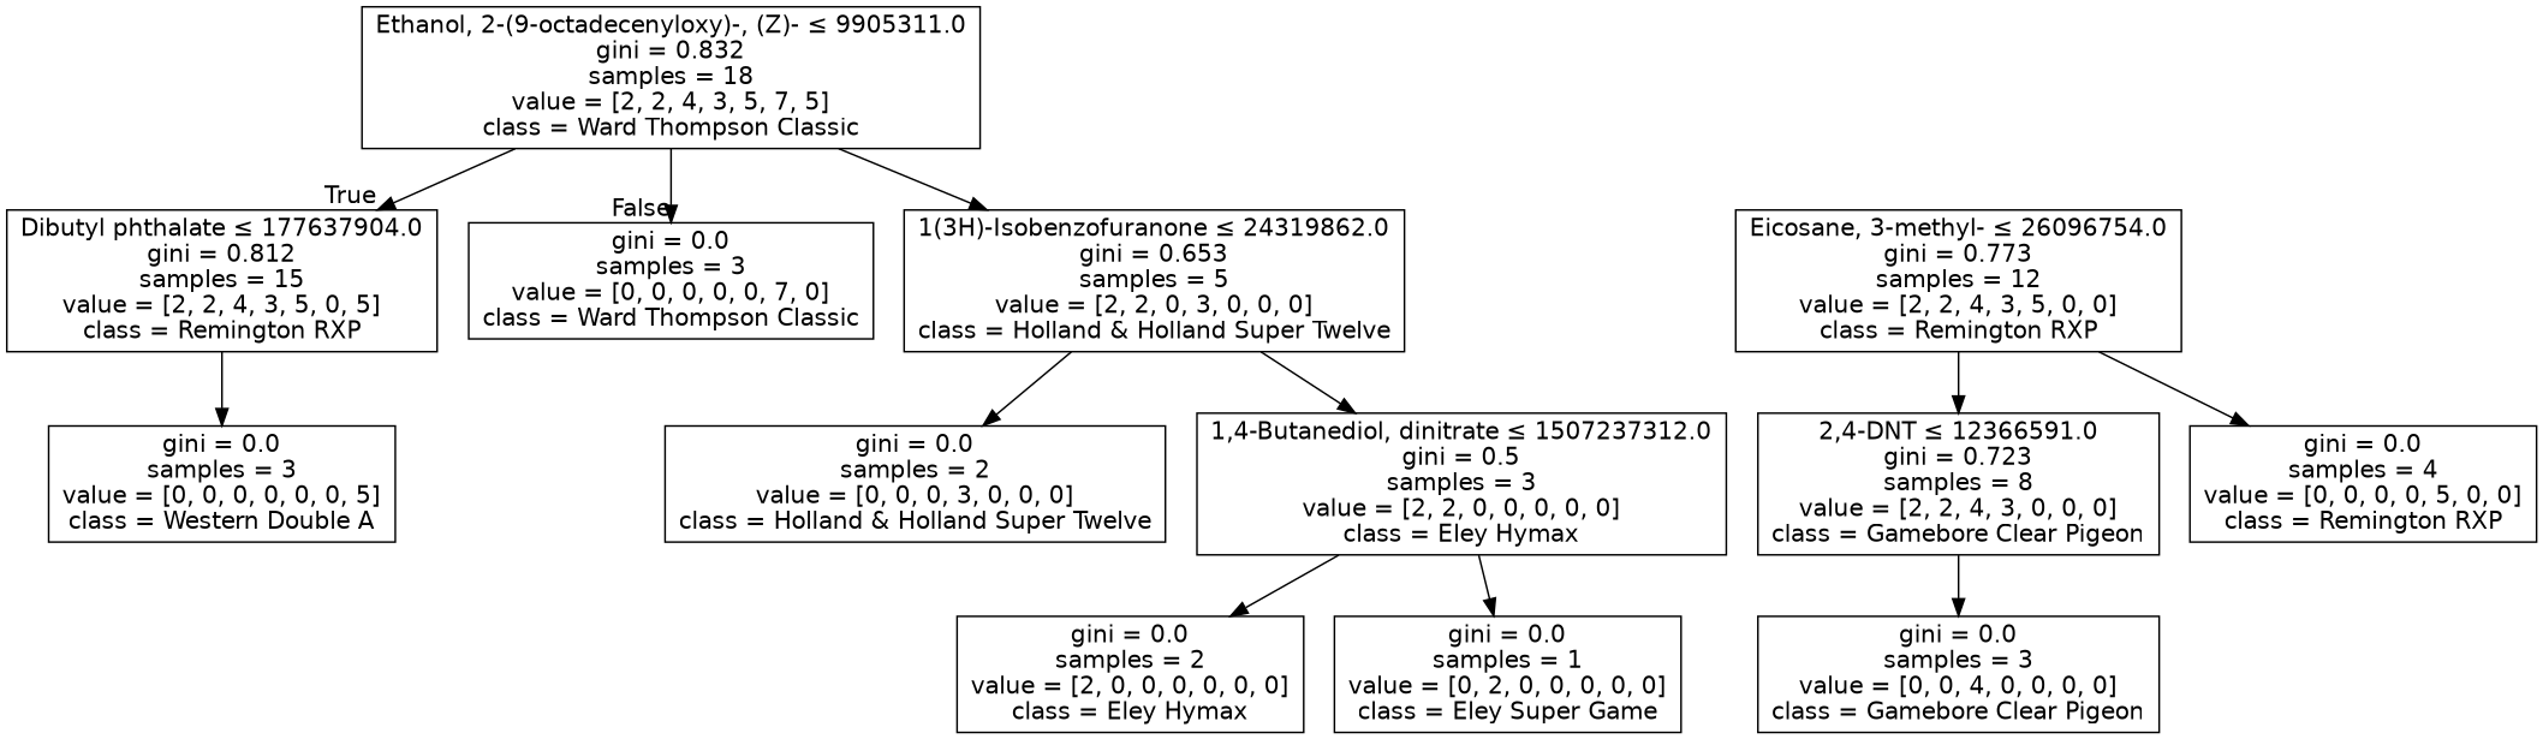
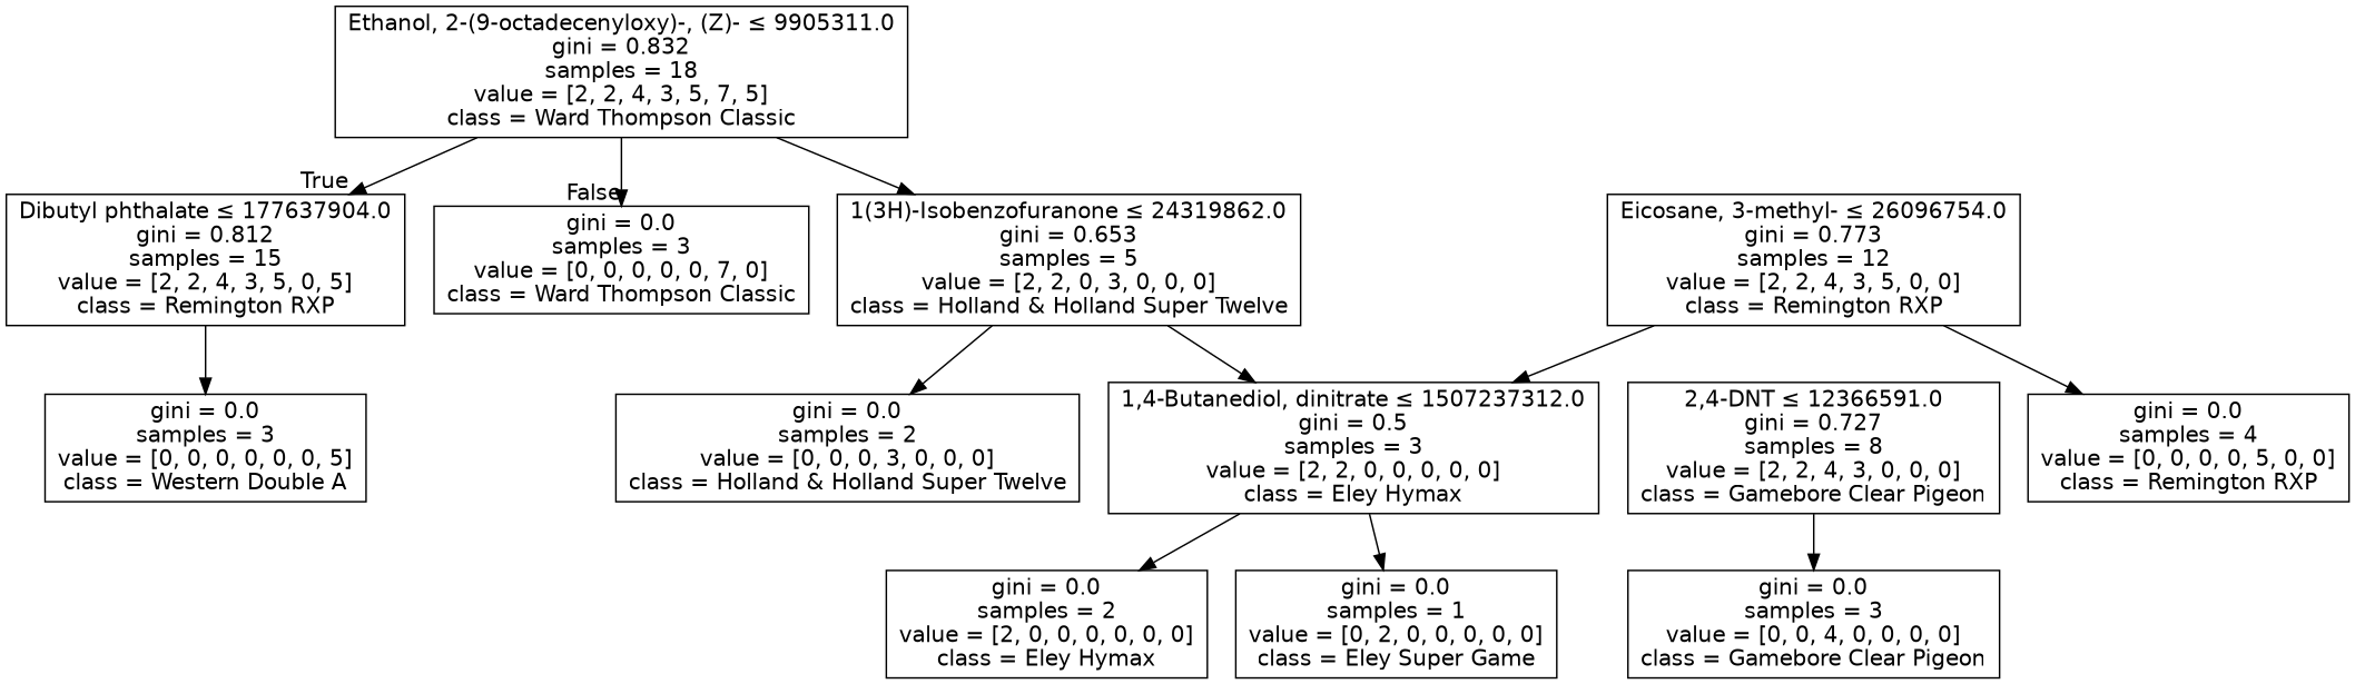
  digraph {
    node [fontname=helvetica shape=box]
    edge [fontname=helvetica]
    n1 [label=<Ethanol, 2-(9-octadecenyloxy)-, (Z)- &le; 9905311.0<br/>gini = 0.832<br/>samples = 18<br/>value = [2, 2, 4, 3, 5, 7, 5]<br/>class = Ward Thompson Classic>]
    n2 [label=<Dibutyl phthalate &le; 177637904.0<br/>gini = 0.812<br/>samples = 15<br/>value = [2, 2, 4, 3, 5, 0, 5]<br/>class = Remington RXP>]
    n3 [label=<gini = 0.0<br/>samples = 3<br/>value = [0, 0, 0, 0, 0, 7, 0]<br/>class = Ward Thompson Classic>]
    n4 [label=<1(3H)-Isobenzofuranone &le; 24319862.0<br/>gini = 0.653<br/>samples = 5<br/>value = [2, 2, 0, 3, 0, 0, 0]<br/>class = Holland &amp; Holland Super Twelve>]
    n5 [label=<gini = 0.0<br/>samples = 3<br/>value = [0, 0, 0, 0, 0, 0, 5]<br/>class = Western Double A>]
    n6 [label=<Eicosane, 3-methyl- &le; 26096754.0<br/>gini = 0.773<br/>samples = 12<br/>value = [2, 2, 4, 3, 5, 0, 0]<br/>class = Remington RXP>]
-   n7 [label=<2,4-DNT &le; 12366591.0<br/>gini = 0.723<br/>samples = 8<br/>value = [2, 2, 4, 3, 0, 0, 0]<br/>class = Gamebore Clear Pigeon>]
+   n7 [label=<2,4-DNT &le; 12366591.0<br/>gini = 0.727<br/>samples = 8<br/>value = [2, 2, 4, 3, 0, 0, 0]<br/>class = Gamebore Clear Pigeon>]
    n8 [label=<gini = 0.0<br/>samples = 4<br/>value = [0, 0, 0, 0, 5, 0, 0]<br/>class = Remington RXP>]
    n9 [label=<gini = 0.0<br/>samples = 3<br/>value = [0, 0, 4, 0, 0, 0, 0]<br/>class = Gamebore Clear Pigeon>]
    n10 [label=<1,4-Butanediol, dinitrate &le; 1507237312.0<br/>gini = 0.5<br/>samples = 3<br/>value = [2, 2, 0, 0, 0, 0, 0]<br/>class = Eley Hymax>]
    n11 [label=<gini = 0.0<br/>samples = 2<br/>value = [0, 0, 0, 3, 0, 0, 0]<br/>class = Holland &amp; Holland Super Twelve>]
    n12 [label=<gini = 0.0<br/>samples = 2<br/>value = [2, 0, 0, 0, 0, 0, 0]<br/>class = Eley Hymax>]
    n13 [label=<gini = 0.0<br/>samples = 1<br/>value = [0, 2, 0, 0, 0, 0, 0]<br/>class = Eley Super Game>]
    n1 -> n2 [headlabel=True labelangle=45 labeldistance=2.5]
    n1 -> n3 [headlabel=False labelangle=-45 labeldistance=2.5]
    n1 -> n4
    n2 -> n5
    n4 -> n10
    n4 -> n11
-   n6 -> n7
+   n6 -> n10
    n6 -> n8
    n7 -> n9
    n10 -> n12
    n10 -> n13
  }
